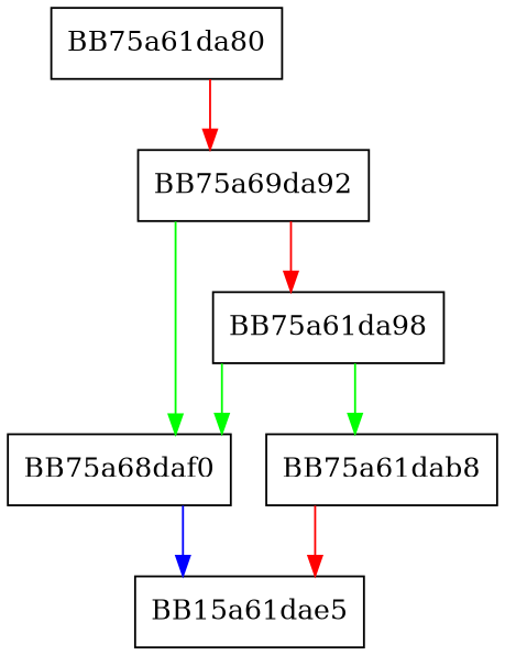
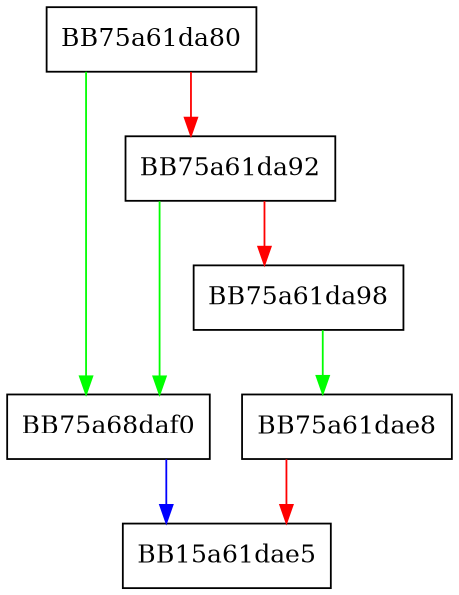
  digraph {
    splines=ortho
    node [shape=box]
    edge [color=green]
    n1 [label=BB75a68daf0]
    BB75a61da80
-   BB75a61da92 [label=BB75a69da92]
+   BB75a61da92
    n4 [label=BB15a61dae5]
    BB75a61da98
-   BB75a61dab8
+   BB75a61dab8 [label=BB75a61dae8]
    n1 -> n4 [color=blue]
-   BB75a61da98 -> n1
+   BB75a61da80 -> n1
    BB75a61da80 -> BB75a61da92 [color=red]
    BB75a61da92 -> n1
    BB75a61da92 -> BB75a61da98 [color=red]
    BB75a61da98 -> BB75a61dab8
    BB75a61dab8 -> n4 [color=red]
  }
